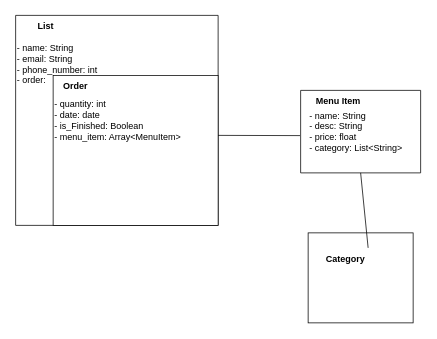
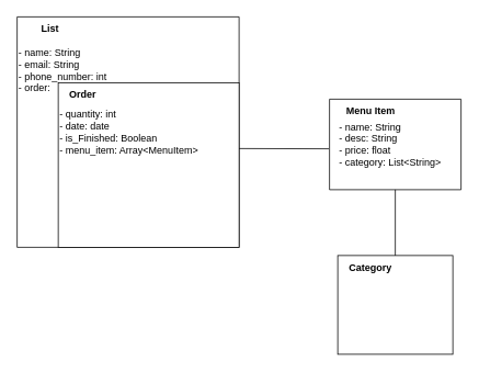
  <mxCell id="0" />
  <mxCell id="1" parent="0" />
  <mxCell id="2" value="" style="swimlane;startSize=0;" parent="1" vertex="1"><mxGeometry x="400" y="120" width="160" height="110" as="geometry" /></mxCell>
  <mxCell id="3" value="&lt;b&gt;Menu Item&lt;/b&gt;" style="text;html=1;align=center;verticalAlign=middle;resizable=0;points=[];autosize=1;strokeColor=none;fillColor=none;" parent="2" vertex="1"><mxGeometry x="10" width="80" height="30" as="geometry" /></mxCell>
  <mxCell id="4" value="- name: String&lt;div&gt;- desc: String&lt;br&gt;&lt;/div&gt;&lt;div&gt;-&amp;nbsp;&lt;span style=&quot;background-color: initial;&quot;&gt;price: float&lt;/span&gt;&lt;/div&gt;&lt;div&gt;&lt;span style=&quot;background-color: initial;&quot;&gt;-&amp;nbsp;&lt;/span&gt;&lt;span style=&quot;background-color: initial;&quot;&gt;category: List&amp;lt;String&amp;gt;&lt;/span&gt;&lt;/div&gt;" style="text;html=1;align=left;verticalAlign=middle;resizable=0;points=[];autosize=1;strokeColor=none;fillColor=none;" parent="2" vertex="1"><mxGeometry x="10" y="20" width="150" height="70" as="geometry" /></mxCell>
  <mxCell id="5" value="" style="swimlane;startSize=0;" parent="1" vertex="1"><mxGeometry x="20" y="20" width="270" height="280" as="geometry" /></mxCell>
  <mxCell id="6" value="" style="whiteSpace=wrap;html=1;" parent="5" vertex="1"><mxGeometry x="50" y="80" width="220" height="200" as="geometry" /></mxCell>
  <mxCell id="7" value="&lt;b&gt;Order&lt;/b&gt;" style="text;html=1;align=center;verticalAlign=middle;whiteSpace=wrap;rounded=0;" parent="5" vertex="1"><mxGeometry x="50" y="80" width="60" height="30" as="geometry" /></mxCell>
  <mxCell id="8" value="- quantity: int&lt;br&gt;&lt;div&gt;&lt;span style=&quot;background-color: initial;&quot;&gt;- date: date&lt;/span&gt;&lt;/div&gt;&lt;div&gt;- is_Finished: Boolean&lt;span style=&quot;background-color: initial;&quot;&gt;&lt;br&gt;&lt;/span&gt;&lt;span style=&quot;&quot;&gt;- menu_item&lt;/span&gt;&lt;span style=&quot;background-color: initial;&quot;&gt;: Array&amp;lt;MenuItem&amp;gt;&lt;/span&gt;&lt;/div&gt;" style="text;html=1;align=left;verticalAlign=middle;resizable=0;points=[];autosize=1;strokeColor=none;fillColor=none;" parent="5" vertex="1"><mxGeometry x="50" y="105" width="190" height="70" as="geometry" /></mxCell>
  <mxCell id="9" value="&lt;span style=&quot;&quot;&gt;- name: String&lt;/span&gt;&lt;div&gt;&lt;span style=&quot;&quot;&gt;- email: String&lt;/span&gt;&lt;div&gt;&lt;span style=&quot;background-color: initial;&quot;&gt;- phone_number: int&lt;/span&gt;&lt;br&gt;&lt;/div&gt;&lt;/div&gt;&lt;div&gt;&lt;span style=&quot;background-color: initial;&quot;&gt;- order:&lt;/span&gt;&lt;/div&gt;" style="text;html=1;align=left;verticalAlign=middle;resizable=0;points=[];autosize=1;strokeColor=none;fillColor=none;" parent="5" vertex="1"><mxGeometry y="30" width="130" height="70" as="geometry" /></mxCell>
  <mxCell id="10" value="&lt;b&gt;List&lt;/b&gt;" style="text;html=1;align=center;verticalAlign=middle;resizable=0;points=[];autosize=1;strokeColor=none;fillColor=none;" parent="5" vertex="1"><mxGeometry width="80" height="30" as="geometry" /></mxCell>
  <mxCell id="11" value="" style="endArrow=none;html=1;rounded=0;exitX=1.001;exitY=0.141;exitDx=0;exitDy=0;exitPerimeter=0;entryX=-0.002;entryY=0.173;entryDx=0;entryDy=0;entryPerimeter=0;" parent="1" edge="1"><mxGeometry width="50" height="50" relative="1" as="geometry"><mxPoint x="290" y="180" as="sourcePoint" /><mxPoint x="399.19" y="180.31" as="targetPoint" /></mxGeometry></mxCell>
  <mxCell id="12" value="" style="whiteSpace=wrap;html=1;" parent="1" vertex="1"><mxGeometry x="410" y="310" width="140" height="120" as="geometry" /></mxCell>
- <mxCell id="13" value="&lt;b&gt;Category&lt;/b&gt;" style="text;html=1;align=center;verticalAlign=middle;whiteSpace=wrap;rounded=0;" parent="1" vertex="1"><mxGeometry x="430" y="330" width="60" height="30" as="geometry" /></mxCell>
+ <mxCell id="13" value="&lt;b&gt;Category&lt;/b&gt;" style="text;html=1;align=center;verticalAlign=middle;whiteSpace=wrap;rounded=0;" parent="1" vertex="1"><mxGeometry x="420" y="310" width="60" height="30" as="geometry" /></mxCell>
  <mxCell id="14" value="" style="endArrow=none;html=1;rounded=0;entryX=0.5;entryY=1;entryDx=0;entryDy=0;exitX=1;exitY=0;exitDx=0;exitDy=0;" edge="1" parent="1" source="13" target="2"><mxGeometry width="50" height="50" relative="1" as="geometry"><mxPoint x="210" y="290" as="sourcePoint" /><mxPoint x="260" y="240" as="targetPoint" /></mxGeometry></mxCell>
